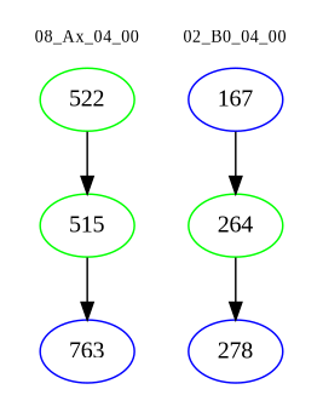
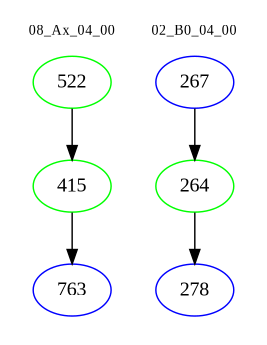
  digraph {
    fontname="Liberation Serif"
    node [color=green fontname="Liberation Serif"]
    edge [color=black fontname="Liberation Serif"]
    n1 [label=522]
-   n2 [label=515]
+   n2 [label=415]
    n3 [color=blue label=763]
-   n4 [color=blue label=167]
+   n4 [color=blue label=267]
    n5 [label=264]
    n6 [color=blue label=278]
    subgraph cluster_1 {
      color=white
      fontsize=10
      label="08_Ax_04_00"
      n1
      n2
      n3
    }
    subgraph cluster_2 {
      color=white
      fontsize=10
      label="02_B0_04_00"
      n4
      n5
      n6
    }
    n1 -> n2
    n2 -> n3
    n4 -> n5
    n5 -> n6
  }
